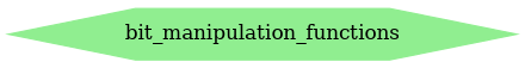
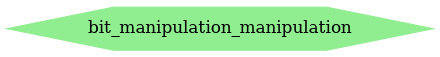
  digraph {
-   bit_manipulation_functions [color=lightgreen style=filled shape=hexagon]
+   bit_manipulation_functions [color=lightgreen style=filled shape=hexagon label=bit_manipulation_manipulation]
  }
